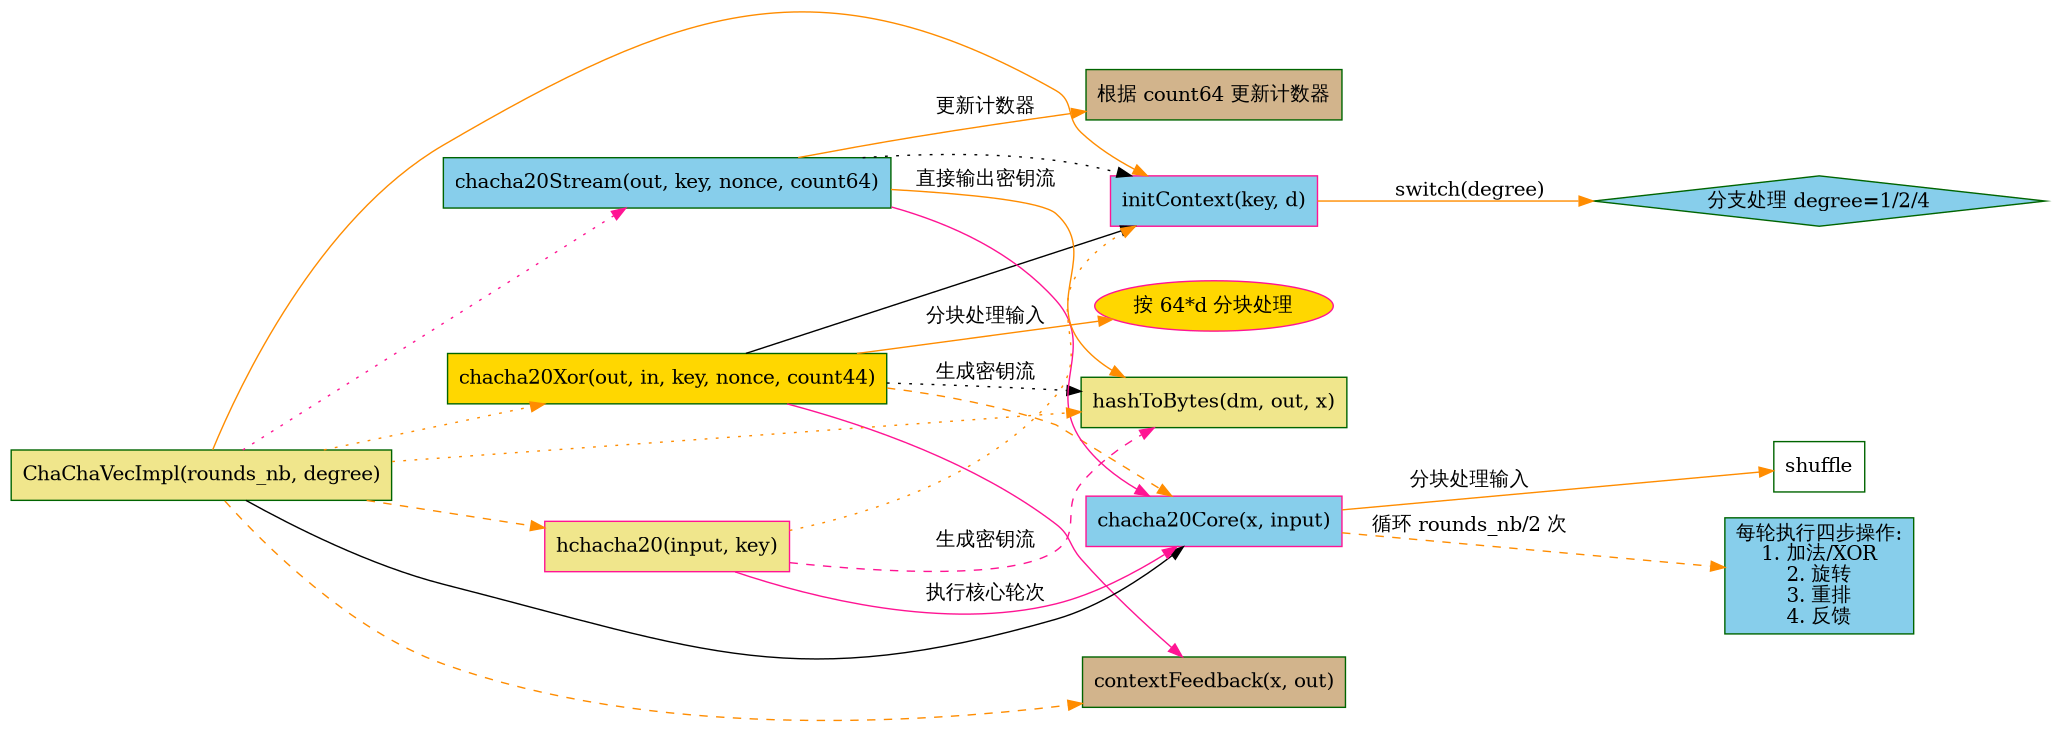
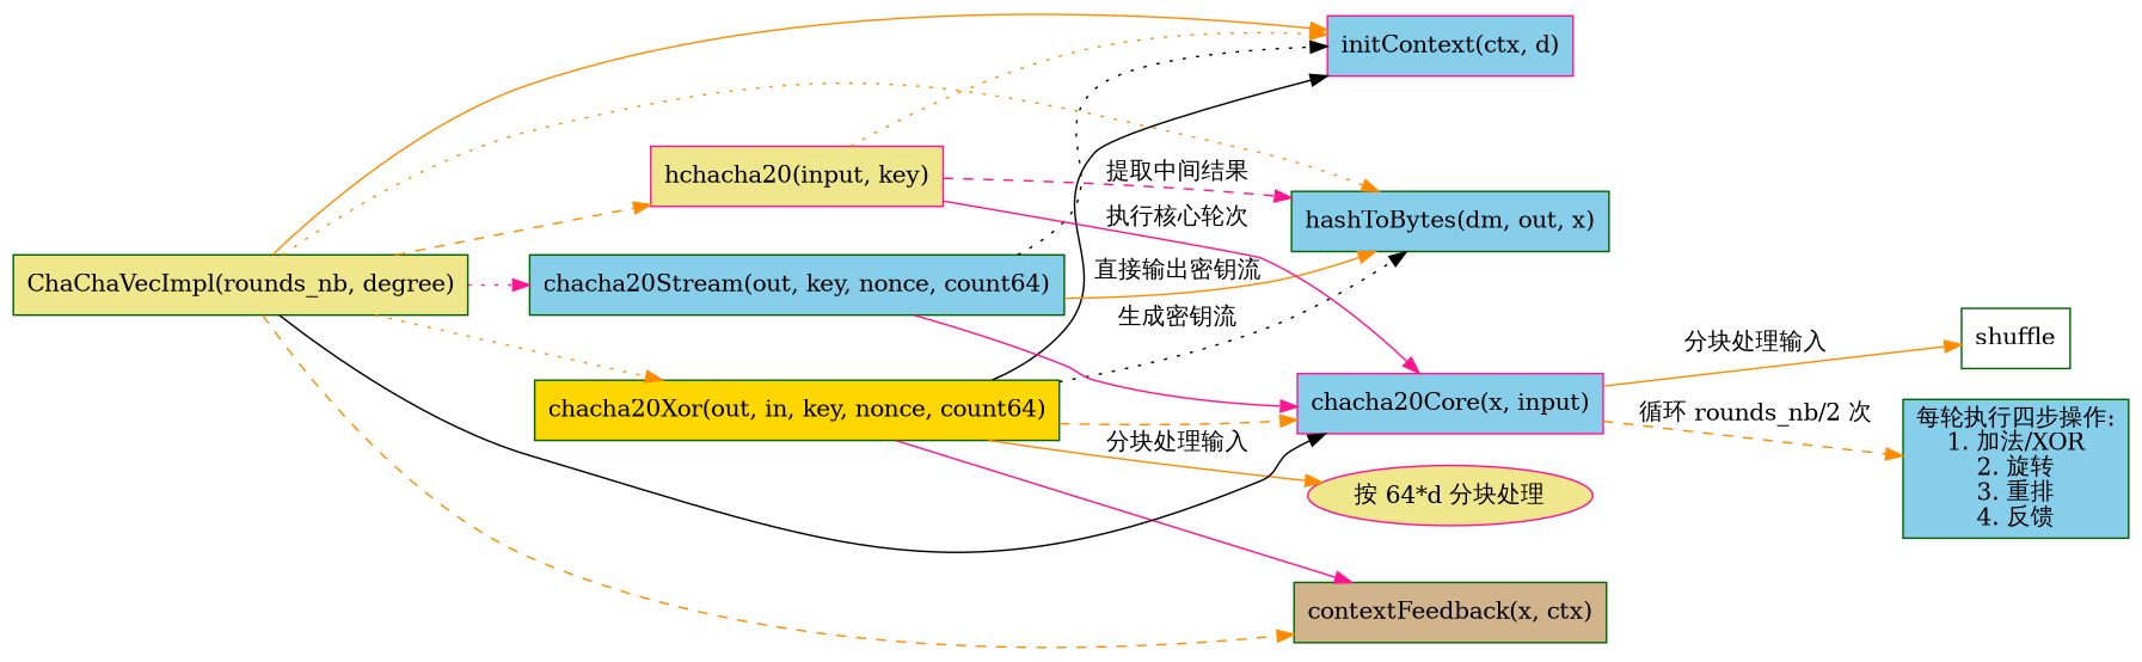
  digraph {
    rankdir=LR
    node [color=darkgreen fillcolor=skyblue shape=rectangle style=filled]
    edge [color=darkorange style=solid]
-   n1 [color=deeppink label="initContext(key, d)"]
+   n1 [color=deeppink label="initContext(ctx, d)"]
    n2 [color=deeppink label="chacha20Core(x, input)"]
-   n3 [fillcolor=gold label="chacha20Xor(out, in, key, nonce, count44)"]
+   n3 [fillcolor=gold label="chacha20Xor(out, in, key, nonce, count64)"]
    n4 [label="chacha20Stream(out, key, nonce, count64)"]
-   n5 [label="分支处理 degree=1/2/4" shape=diamond]
    shuffle [fillcolor=white]
    n7 [label="每轮执行四步操作:\n1. 加法/XOR\n2. 旋转\n3. 重排\n4. 反馈"]
-   n8 [fillcolor=khaki label="hashToBytes(dm, out, x)"]
-   n9 [fillcolor=tan label="contextFeedback(x, out)"]
-   n10 [color=deeppink fillcolor=gold label="按 64*d 分块处理" shape=ellipse]
-   n11 [fillcolor=tan label="根据 count64 更新计数器"]
+   n8 [label="hashToBytes(dm, out, x)"]
+   n9 [fillcolor=tan label="contextFeedback(x, ctx)"]
+   n10 [color=deeppink fillcolor=khaki label="按 64*d 分块处理" shape=ellipse]
    n12 [fillcolor=khaki label="ChaChaVecImpl(rounds_nb, degree)"]
    n13 [color=deeppink fillcolor=khaki label="hchacha20(input, key)"]
    subgraph sub_1 {
      rank=same
      n1
      n2
    }
    subgraph sub_2 {
      rank=same
      n3
      n4
    }
-   n1 -> n5 [label="switch(degree)"]
    n2 -> shuffle [label="分块处理输入"]
    n2 -> n7 [label="循环 rounds_nb/2 次" style=dashed]
    n3 -> n1 [color=black]
    n3 -> n2 [style=dashed]
    n3 -> n8 [color=black label="生成密钥流" style=dotted]
    n3 -> n9 [color=deeppink]
    n3 -> n10 [label="分块处理输入"]
    n4 -> n1 [color=black style=dotted]
    n4 -> n2 [color=deeppink]
    n4 -> n8 [label="直接输出密钥流"]
-   n4 -> n11 [label="更新计数器"]
    n12 -> n1
    n12 -> n2 [color=black]
    n12 -> n3 [style=dotted]
    n12 -> n4 [color=deeppink style=dotted]
    n12 -> n8 [style=dotted]
    n12 -> n9 [style=dashed]
    n12 -> n13 [style=dashed]
    n13 -> n1 [style=dotted]
    n13 -> n2 [color=deeppink label="执行核心轮次"]
-   n13 -> n8 [color=deeppink label="生成密钥流" style=dashed]
+   n13 -> n8 [color=deeppink label="提取中间结果" style=dashed]
  }
